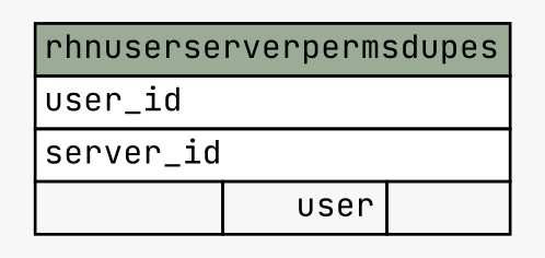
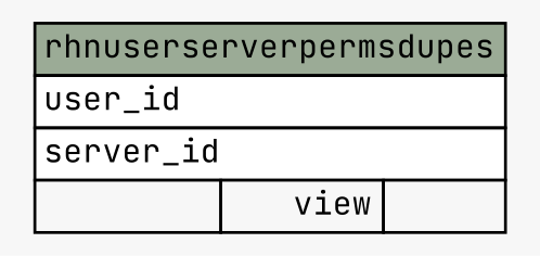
  digraph {
    bgcolor="#f7f7f7"
    fontname="JetBrains Mono"
    fontsize=11
    nodesep=0.18
    rankdir=TB
    ranksep=0.46
-   n1 [fontname="JetBrains Mono" fontsize=11 label=<     <TABLE BORDER="0" CELLBORDER="1" CELLSPACING="0" BGCOLOR="#ffffff">       <TR><TD COLSPAN="3" BGCOLOR="#9bab96" ALIGN="CENTER">rhnuserserverpermsdupes</TD></TR>       <TR><TD PORT="user_id" COLSPAN="3" ALIGN="LEFT">user_id</TD></TR>       <TR><TD PORT="server_id" COLSPAN="3" ALIGN="LEFT">server_id</TD></TR>       <TR><TD ALIGN="LEFT" BGCOLOR="#f7f7f7">  </TD><TD ALIGN="RIGHT" BGCOLOR="#f7f7f7">user</TD><TD ALIGN="RIGHT" BGCOLOR="#f7f7f7">  </TD></TR>     </TABLE>> shape=plaintext]
+   n1 [fontname="JetBrains Mono" fontsize=11 label=<     <TABLE BORDER="0" CELLBORDER="1" CELLSPACING="0" BGCOLOR="#ffffff">       <TR><TD COLSPAN="3" BGCOLOR="#9bab96" ALIGN="CENTER">rhnuserserverpermsdupes</TD></TR>       <TR><TD PORT="user_id" COLSPAN="3" ALIGN="LEFT">user_id</TD></TR>       <TR><TD PORT="server_id" COLSPAN="3" ALIGN="LEFT">server_id</TD></TR>       <TR><TD ALIGN="LEFT" BGCOLOR="#f7f7f7">  </TD><TD ALIGN="RIGHT" BGCOLOR="#f7f7f7">view</TD><TD ALIGN="RIGHT" BGCOLOR="#f7f7f7">  </TD></TR>     </TABLE>> shape=plaintext]
  }
